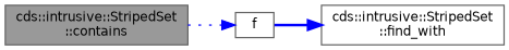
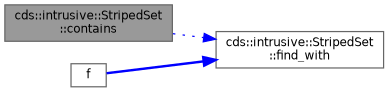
  digraph {
    rankdir=LR
    node [color=grey40 fillcolor=white fontname=Helvetica fontsize=10 shape=box style=filled]
    edge [color=blue fontname=Helvetica fontsize=10 labelfontname=Helvetica labelfontsize=10]
    n1 [color=gray40 fillcolor=grey60 fontcolor=black height=0.2 label="cds::intrusive::StripedSet\l::contains" width=0.4]
    n2 [height=0.2 label="cds::intrusive::StripedSet\l::find_with" width=0.4]
    n3 [height=0.2 label=f width=0.4]
-   n1 -> n3 [style=dotted]
+   n1 -> n2 [style=dotted]
    n3 -> n2 [style=bold]
  }
